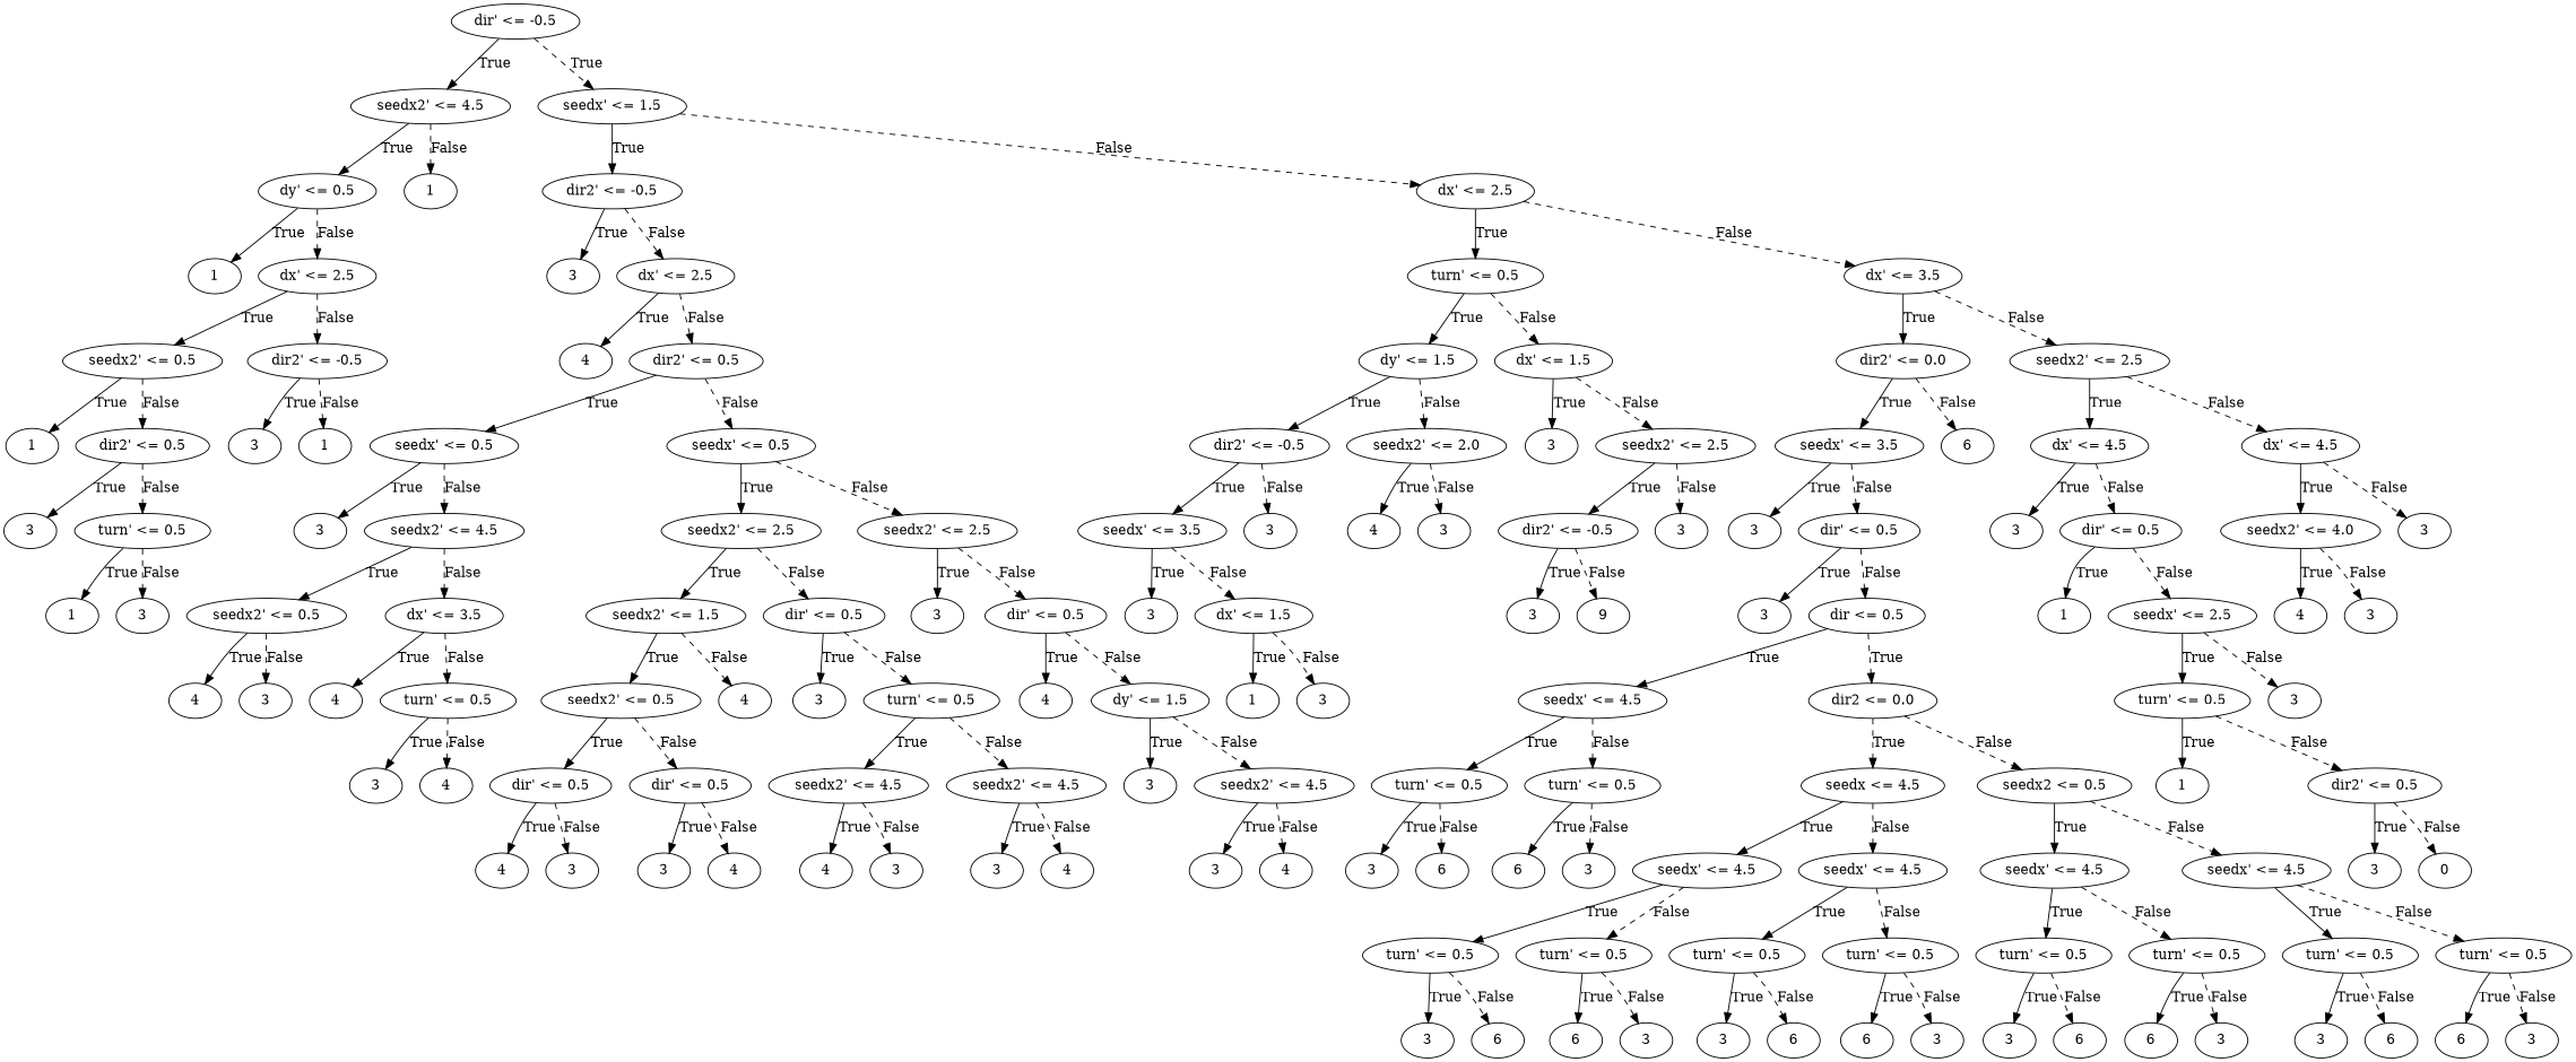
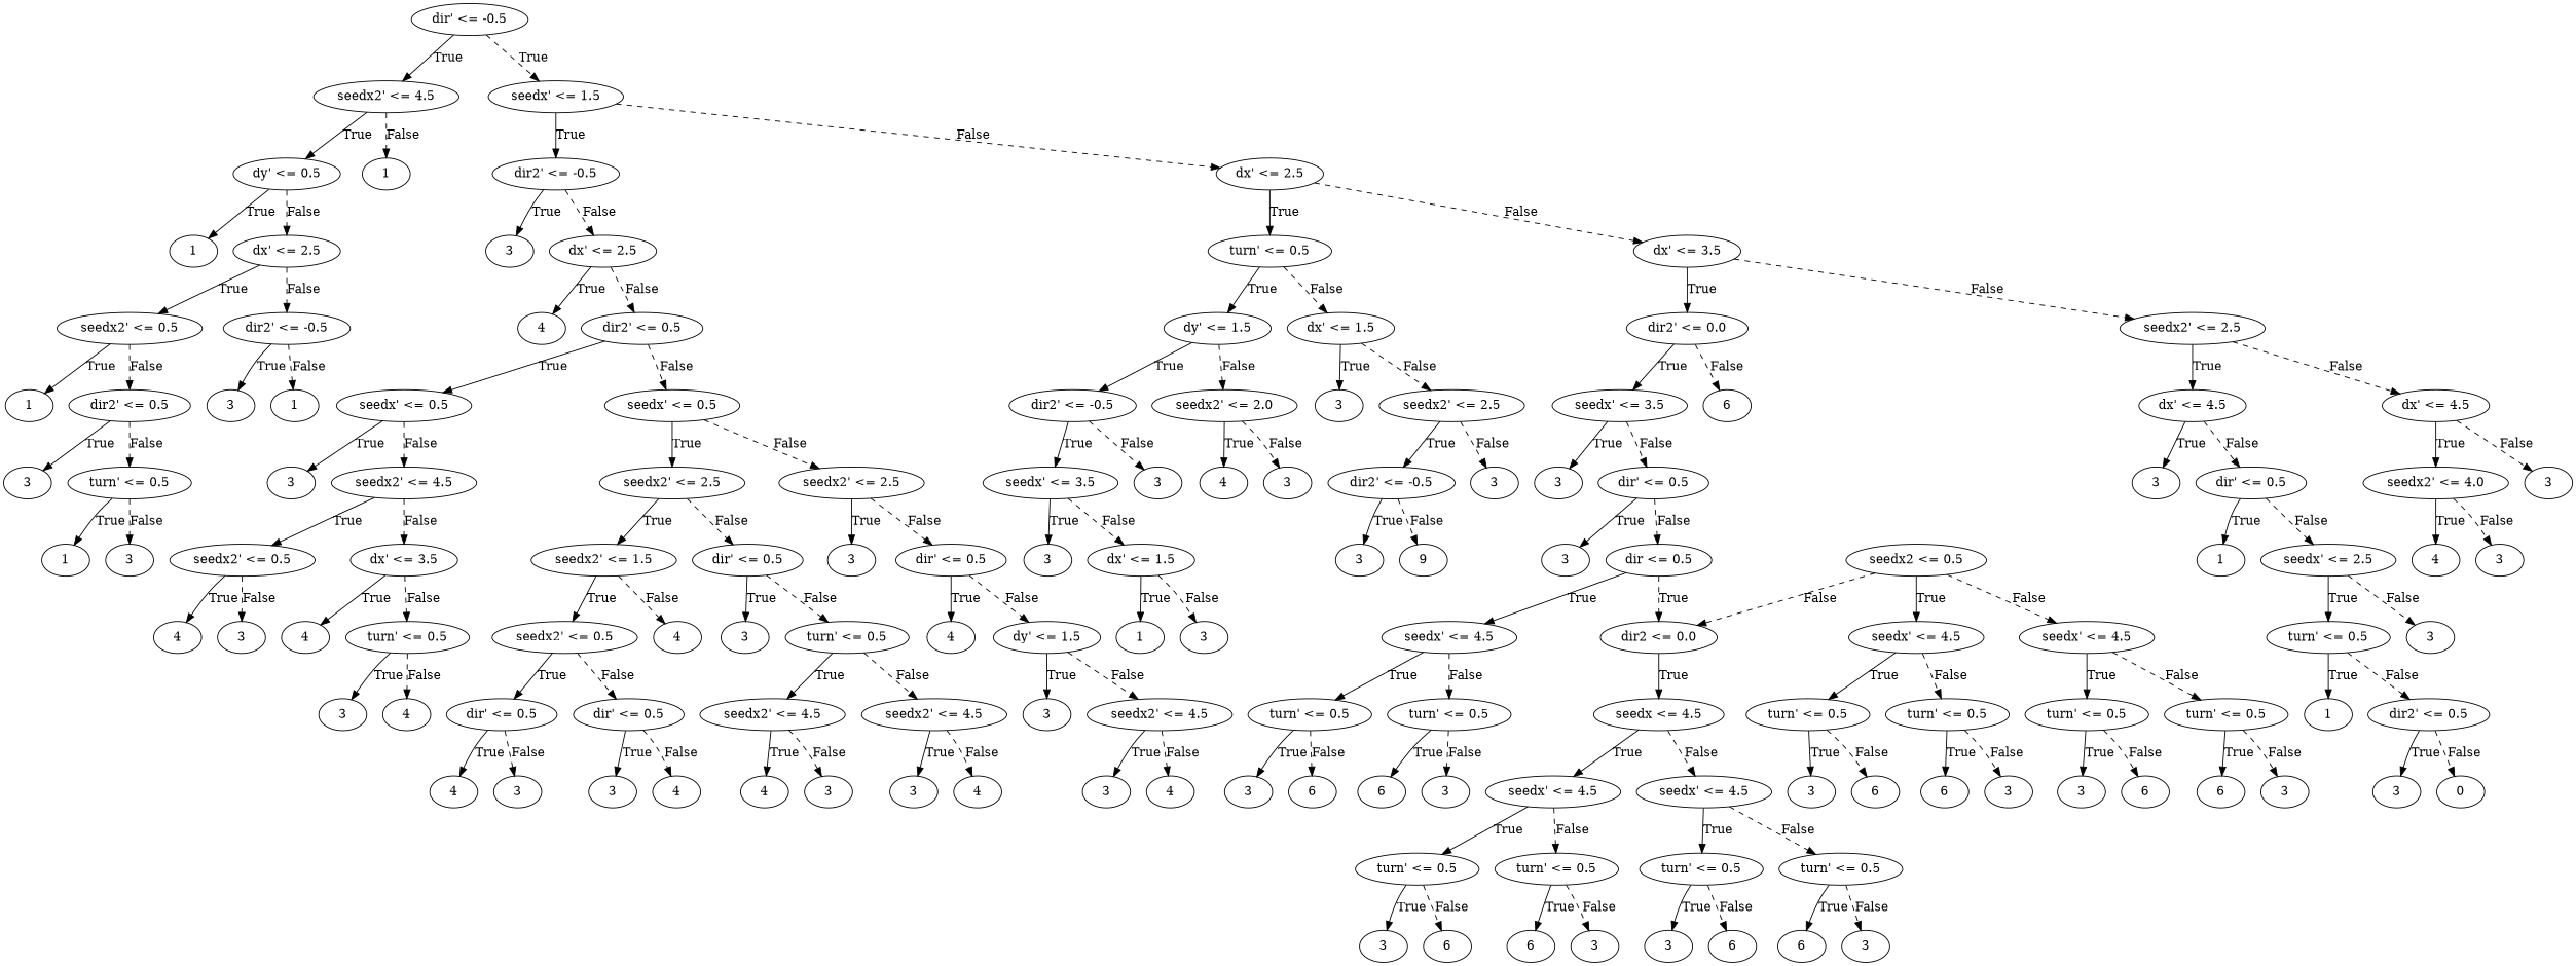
  digraph {
    n1 [label="dir' <= -0.5"]
    n2 [label="seedx2' <= 4.5"]
    n3 [label="seedx' <= 1.5"]
    n4 [label="dy' <= 0.5"]
    n5 [label=1]
    n6 [label="dir2' <= -0.5"]
    n7 [label="dx' <= 2.5"]
    n8 [label=1]
    n9 [label="dx' <= 2.5"]
    n10 [label="seedx2' <= 0.5"]
    n11 [label="dir2' <= -0.5"]
    n12 [label=1]
    n13 [label="dir2' <= 0.5"]
    n14 [label=3]
    n15 [label=1]
    n16 [label=3]
    n17 [label="turn' <= 0.5"]
    n18 [label=1]
    n19 [label=3]
    n20 [label=3]
    n21 [label="dx' <= 2.5"]
    n22 [label="turn' <= 0.5"]
    n23 [label="dx' <= 3.5"]
    n24 [label=4]
    n25 [label="dir2' <= 0.5"]
    n26 [label="seedx' <= 0.5"]
    n27 [label="seedx' <= 0.5"]
    n28 [label=3]
    n29 [label="seedx2' <= 4.5"]
    n30 [label="seedx2' <= 2.5"]
    n31 [label="seedx2' <= 2.5"]
    n32 [label="seedx2' <= 0.5"]
    n33 [label="dx' <= 3.5"]
    n34 [label=4]
    n35 [label=3]
    n36 [label=4]
    n37 [label="turn' <= 0.5"]
    n38 [label=3]
    n39 [label=4]
    n40 [label="seedx2' <= 1.5"]
    n41 [label="dir' <= 0.5"]
    n42 [label=3]
    n43 [label="dir' <= 0.5"]
    n44 [label="seedx2' <= 0.5"]
    n45 [label=4]
    n46 [label=3]
    n47 [label="turn' <= 0.5"]
    n48 [label="dir' <= 0.5"]
    n49 [label="dir' <= 0.5"]
    n50 [label=4]
    n51 [label=3]
    n52 [label=3]
    n53 [label=4]
    n54 [label="seedx2' <= 4.5"]
    n55 [label="seedx2' <= 4.5"]
    n56 [label=4]
    n57 [label=3]
    n58 [label=3]
    n59 [label=4]
    n60 [label=4]
    n61 [label="dy' <= 1.5"]
    n62 [label=3]
    n63 [label="seedx2' <= 4.5"]
    n64 [label=3]
    n65 [label=4]
    n66 [label="dy' <= 1.5"]
    n67 [label="dx' <= 1.5"]
    n68 [label="dir2' <= 0.0"]
    n69 [label="seedx2' <= 2.5"]
    n70 [label="dir2' <= -0.5"]
    n71 [label="seedx2' <= 2.0"]
    n72 [label=3]
    n73 [label="seedx2' <= 2.5"]
    n74 [label="seedx' <= 3.5"]
    n75 [label=3]
    n76 [label=4]
    n77 [label=3]
    n78 [label=3]
    n79 [label="dx' <= 1.5"]
    n80 [label=1]
    n81 [label=3]
    n82 [label="dir2' <= -0.5"]
    n83 [label=3]
    n84 [label=3]
    n85 [label=9]
    n86 [label="seedx' <= 3.5"]
    n87 [label=6]
    n88 [label="dx' <= 4.5"]
    n89 [label="dx' <= 4.5"]
    n90 [label=3]
    n91 [label="dir' <= 0.5"]
    n92 [label=3]
    n93 [label="dir <= 0.5"]
    n94 [label="seedx' <= 4.5"]
    n95 [label="dir2 <= 0.0"]
    n96 [label="turn' <= 0.5"]
    n97 [label="turn' <= 0.5"]
    n98 [label="seedx <= 4.5"]
    n99 [label="seedx2 <= 0.5"]
    n100 [label=3]
    n101 [label=6]
    n102 [label=6]
    n103 [label=3]
    n104 [label="seedx' <= 4.5"]
    n105 [label="seedx' <= 4.5"]
    n106 [label="seedx' <= 4.5"]
    n107 [label="seedx' <= 4.5"]
    n108 [label="turn' <= 0.5"]
    n109 [label="turn' <= 0.5"]
    n110 [label="turn' <= 0.5"]
    n111 [label="turn' <= 0.5"]
    n112 [label=3]
    n113 [label=6]
    n114 [label=6]
    n115 [label=3]
    n116 [label=3]
    n117 [label=6]
    n118 [label=6]
    n119 [label=3]
    n120 [label="turn' <= 0.5"]
    n121 [label="turn' <= 0.5"]
    n122 [label="turn' <= 0.5"]
    n123 [label="turn' <= 0.5"]
    n124 [label=3]
    n125 [label=6]
    n126 [label=6]
    n127 [label=3]
    n128 [label=3]
    n129 [label=6]
    n130 [label=6]
    n131 [label=3]
    n132 [label=3]
    n133 [label="dir' <= 0.5"]
    n134 [label="seedx2' <= 4.0"]
    n135 [label=3]
    n136 [label=1]
    n137 [label="seedx' <= 2.5"]
    n138 [label="turn' <= 0.5"]
    n139 [label=3]
    n140 [label=1]
    n141 [label="dir2' <= 0.5"]
    n142 [label=3]
    n143 [label=0]
    n144 [label=4]
    n145 [label=3]
    n1 -> n2 [label=True]
    n1 -> n3 [label=True style=dashed]
    n2 -> n4 [label=True]
    n2 -> n5 [label=False style=dashed]
    n3 -> n6 [label=True]
    n3 -> n7 [label=False style=dashed]
    n4 -> n8 [label=True]
    n4 -> n9 [label=False style=dashed]
    n6 -> n20 [label=True]
    n6 -> n21 [label=False style=dashed]
    n7 -> n22 [label=True]
    n7 -> n23 [label=False style=dashed]
    n9 -> n10 [label=True]
    n9 -> n11 [label=False style=dashed]
    n10 -> n12 [label=True]
    n10 -> n13 [label=False style=dashed]
    n11 -> n14 [label=True]
    n11 -> n15 [label=False style=dashed]
    n13 -> n16 [label=True]
    n13 -> n17 [label=False style=dashed]
    n17 -> n18 [label=True]
    n17 -> n19 [label=False style=dashed]
    n21 -> n24 [label=True]
    n21 -> n25 [label=False style=dashed]
    n22 -> n66 [label=True]
    n22 -> n67 [label=False style=dashed]
    n23 -> n68 [label=True]
    n23 -> n69 [label=False style=dashed]
    n25 -> n26 [label=True]
    n25 -> n27 [label=False style=dashed]
    n26 -> n28 [label=True]
    n26 -> n29 [label=False style=dashed]
    n27 -> n30 [label=True]
    n27 -> n31 [label=False style=dashed]
    n29 -> n32 [label=True]
    n29 -> n33 [label=False style=dashed]
    n30 -> n40 [label=True]
    n30 -> n41 [label=False style=dashed]
    n31 -> n42 [label=True]
    n31 -> n43 [label=False style=dashed]
    n32 -> n34 [label=True]
    n32 -> n35 [label=False style=dashed]
    n33 -> n36 [label=True]
    n33 -> n37 [label=False style=dashed]
    n37 -> n38 [label=True]
    n37 -> n39 [label=False style=dashed]
    n40 -> n44 [label=True]
    n40 -> n45 [label=False style=dashed]
    n41 -> n46 [label=True]
    n41 -> n47 [label=False style=dashed]
    n43 -> n60 [label=True]
    n43 -> n61 [label=False style=dashed]
    n44 -> n48 [label=True]
    n44 -> n49 [label=False style=dashed]
    n47 -> n54 [label=True]
    n47 -> n55 [label=False style=dashed]
    n48 -> n50 [label=True]
    n48 -> n51 [label=False style=dashed]
    n49 -> n52 [label=True]
    n49 -> n53 [label=False style=dashed]
    n54 -> n56 [label=True]
    n54 -> n57 [label=False style=dashed]
    n55 -> n58 [label=True]
    n55 -> n59 [label=False style=dashed]
    n61 -> n62 [label=True]
    n61 -> n63 [label=False style=dashed]
    n63 -> n64 [label=True]
    n63 -> n65 [label=False style=dashed]
    n66 -> n70 [label=True]
    n66 -> n71 [label=False style=dashed]
    n67 -> n72 [label=True]
    n67 -> n73 [label=False style=dashed]
    n68 -> n86 [label=True]
    n68 -> n87 [label=False style=dashed]
    n69 -> n88 [label=True]
    n69 -> n89 [label=False style=dashed]
    n70 -> n74 [label=True]
    n70 -> n75 [label=False style=dashed]
    n71 -> n76 [label=True]
    n71 -> n77 [label=False style=dashed]
    n73 -> n82 [label=True]
    n73 -> n83 [label=False style=dashed]
    n74 -> n78 [label=True]
    n74 -> n79 [label=False style=dashed]
    n79 -> n80 [label=True]
    n79 -> n81 [label=False style=dashed]
    n82 -> n84 [label=True]
    n82 -> n85 [label=False style=dashed]
    n86 -> n90 [label=True]
    n86 -> n91 [label=False style=dashed]
    n88 -> n132 [label=True]
    n88 -> n133 [label=False style=dashed]
    n89 -> n134 [label=True]
    n89 -> n135 [label=False style=dashed]
    n91 -> n92 [label=True]
    n91 -> n93 [label=False style=dashed]
    n93 -> n94 [label=True]
    n93 -> n95 [label=True style=dashed]
    n94 -> n96 [label=True]
    n94 -> n97 [label=False style=dashed]
-   n95 -> n98 [label=True style=dashed]
-   n95 -> n99 [label=False style=dashed]
+   n95 -> n98 [label=True]
+   n99 -> n95 [label=False style=dashed]
    n96 -> n100 [label=True]
    n96 -> n101 [label=False style=dashed]
    n97 -> n102 [label=True]
    n97 -> n103 [label=False style=dashed]
    n98 -> n104 [label=True]
    n98 -> n105 [label=False style=dashed]
    n99 -> n106 [label=True]
    n99 -> n107 [label=False style=dashed]
    n104 -> n108 [label=True]
    n104 -> n109 [label=False style=dashed]
    n105 -> n110 [label=True]
    n105 -> n111 [label=False style=dashed]
    n106 -> n120 [label=True]
    n106 -> n121 [label=False style=dashed]
    n107 -> n122 [label=True]
    n107 -> n123 [label=False style=dashed]
    n108 -> n112 [label=True]
    n108 -> n113 [label=False style=dashed]
    n109 -> n114 [label=True]
    n109 -> n115 [label=False style=dashed]
    n110 -> n116 [label=True]
    n110 -> n117 [label=False style=dashed]
    n111 -> n118 [label=True]
    n111 -> n119 [label=False style=dashed]
    n120 -> n124 [label=True]
    n120 -> n125 [label=False style=dashed]
    n121 -> n126 [label=True]
    n121 -> n127 [label=False style=dashed]
    n122 -> n128 [label=True]
    n122 -> n129 [label=False style=dashed]
    n123 -> n130 [label=True]
    n123 -> n131 [label=False style=dashed]
    n133 -> n136 [label=True]
    n133 -> n137 [label=False style=dashed]
    n134 -> n144 [label=True]
    n134 -> n145 [label=False style=dashed]
    n137 -> n138 [label=True]
    n137 -> n139 [label=False style=dashed]
    n138 -> n140 [label=True]
    n138 -> n141 [label=False style=dashed]
    n141 -> n142 [label=True]
    n141 -> n143 [label=False style=dashed]
  }
